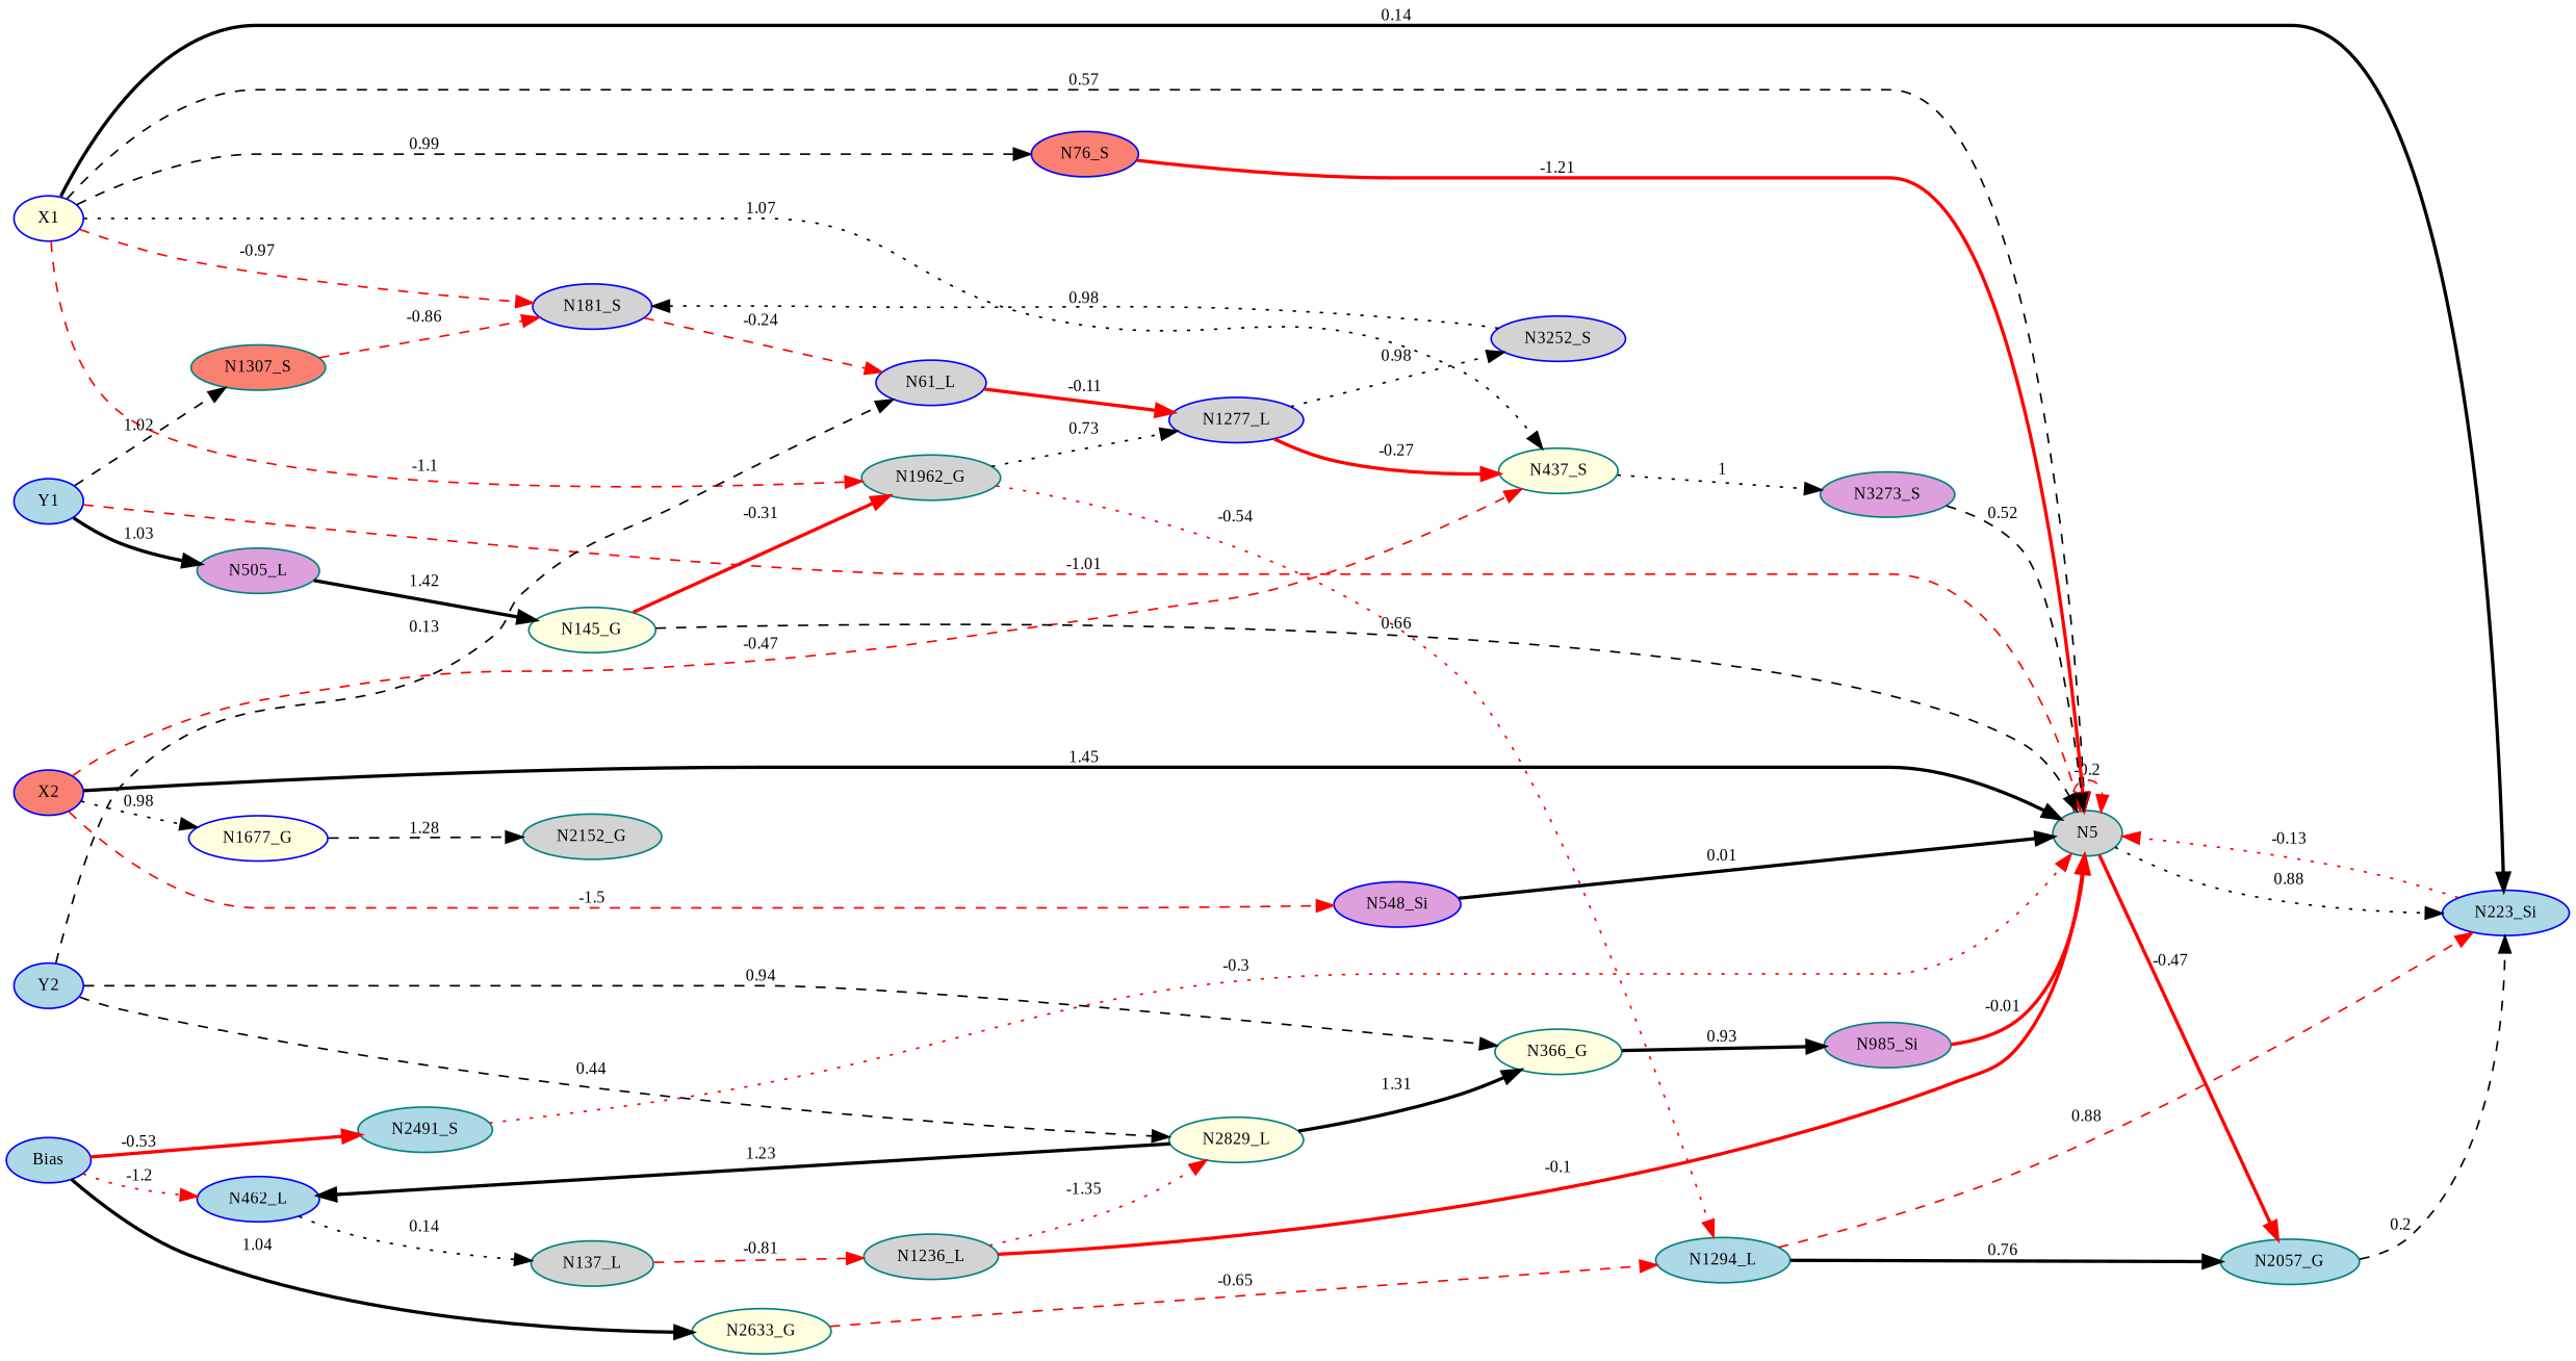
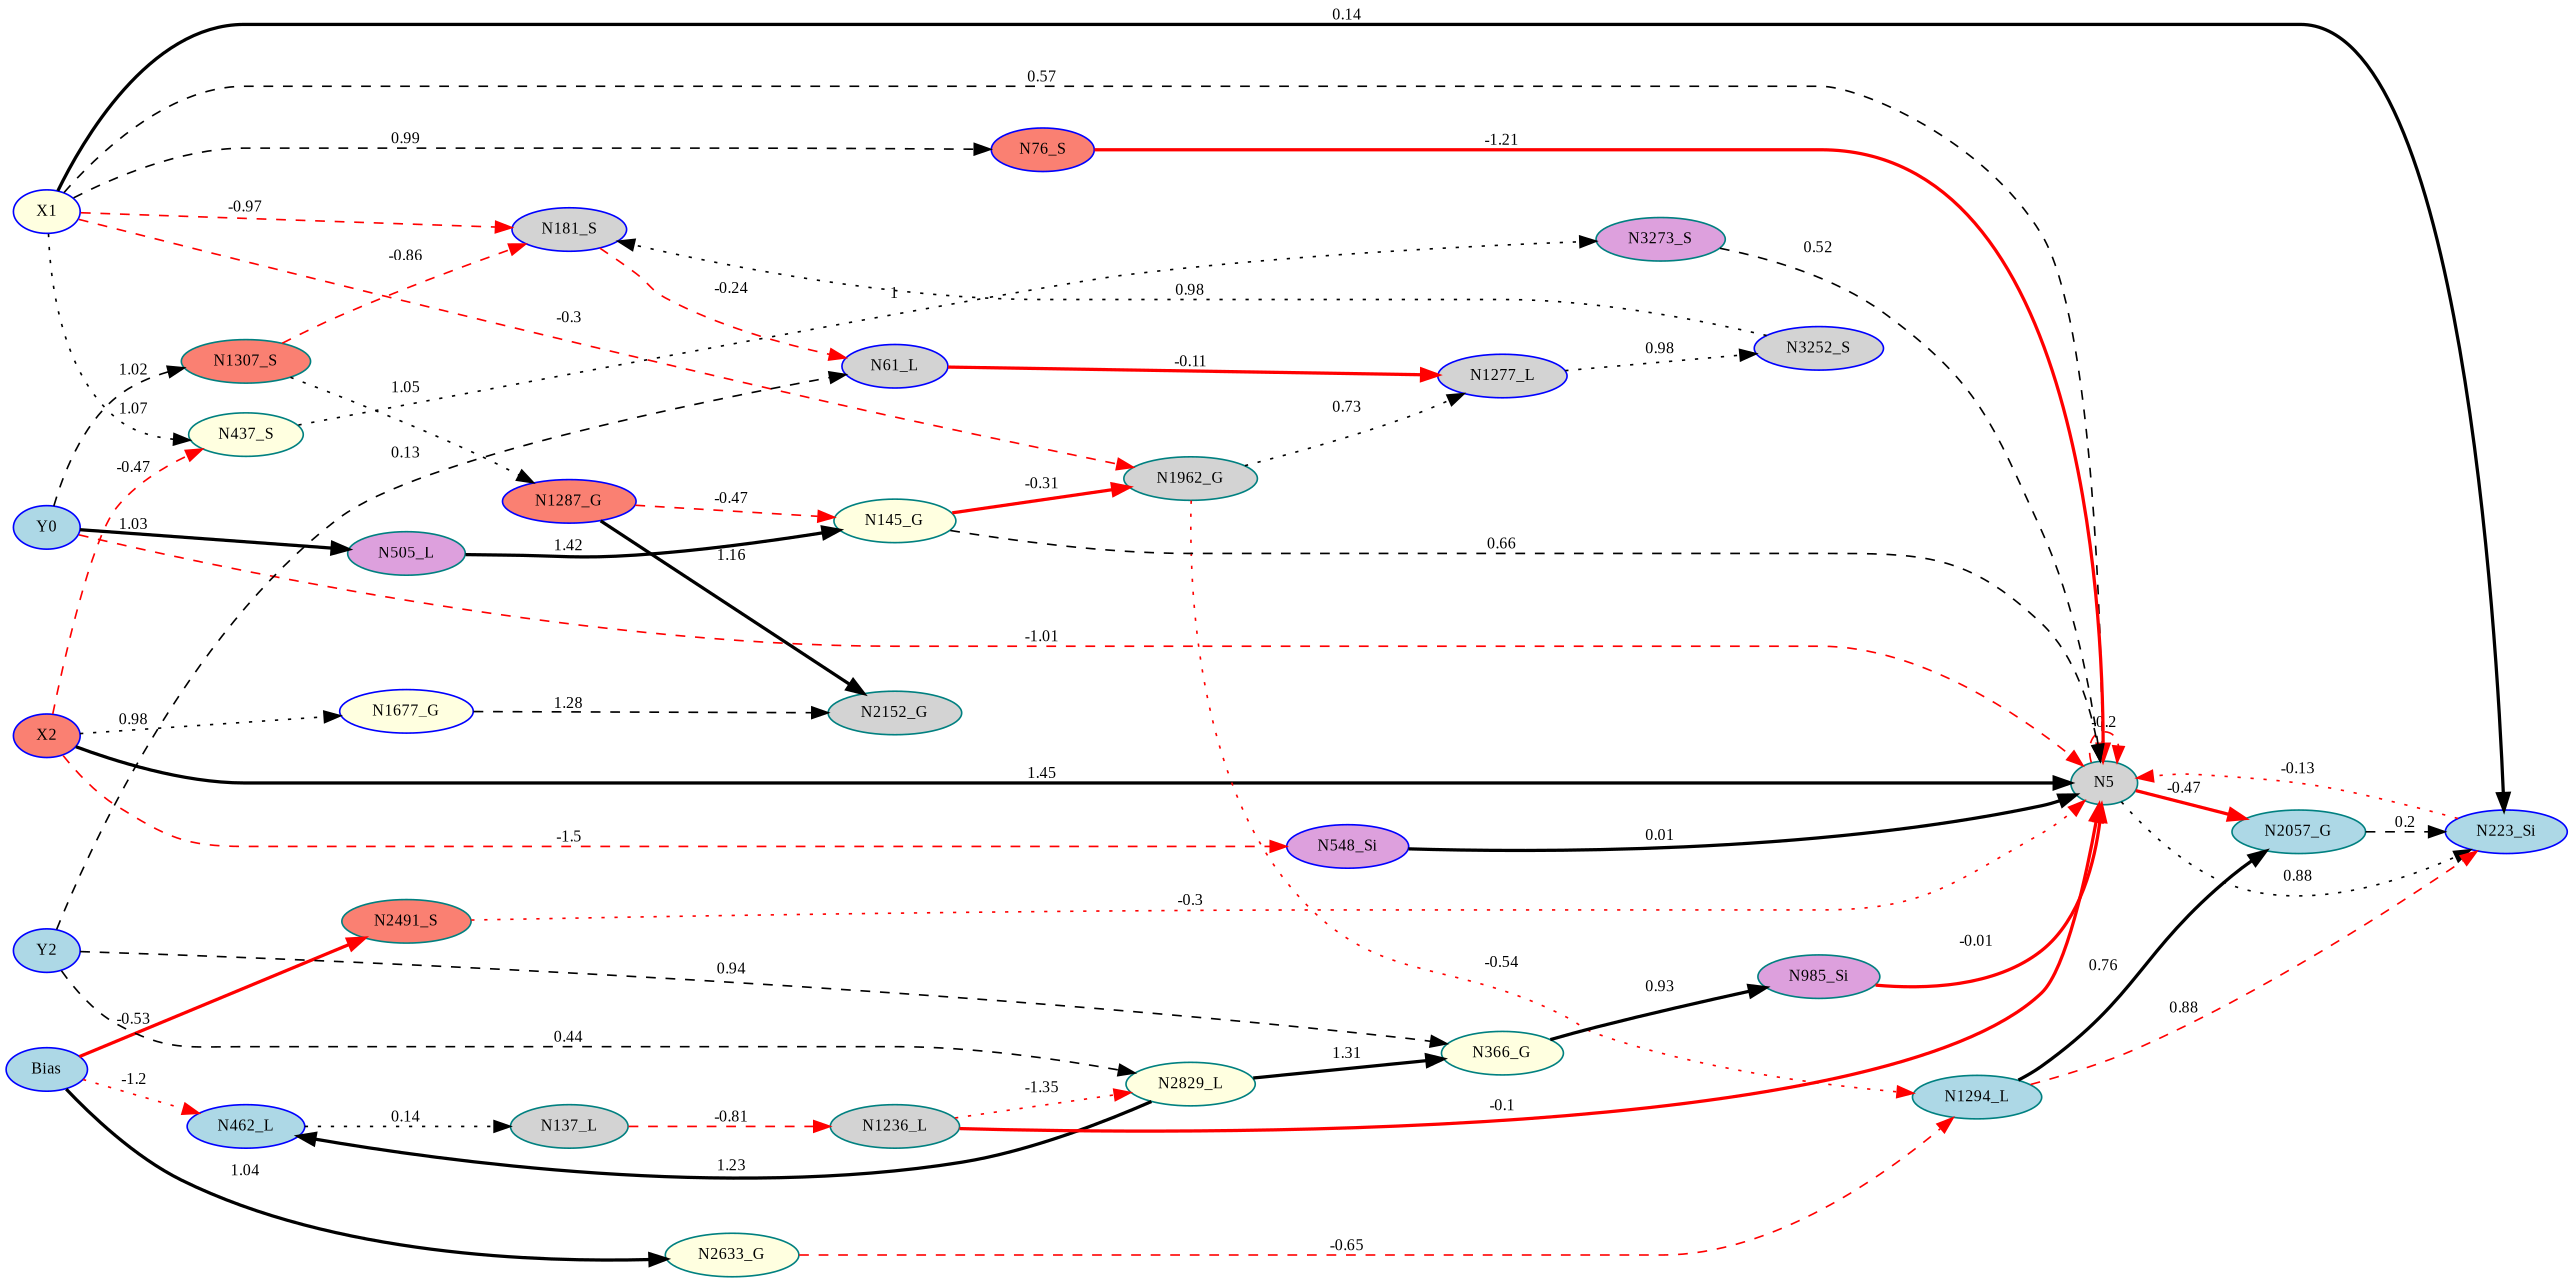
  digraph {
    fontname="Liberation Serif"
    rankdir=LR
    node [color=teal fillcolor=lightgrey fontname="Liberation Serif" fontsize=10 shape=ellipse style=filled]
    edge [color=black fontname="Liberation Serif" fontsize=10 style=dashed]
    N5 [height=0.1 width=0.1]
    n2 [color=blue fillcolor=lightblue height=0.1 label=Bias width=0.1]
    n3 [color=blue fillcolor=lightyellow height=0.1 label=X1 width=0.1]
-   n4 [color=blue fillcolor=lightblue height=0.1 label=Y1 width=0.1]
+   n4 [color=blue fillcolor=lightblue height=0.1 label=Y0 width=0.1]
    n5 [color=blue fillcolor=salmon height=0.1 label=X2 width=0.1]
    n6 [color=blue fillcolor=lightblue height=0.1 label=Y2 width=0.1]
    n7 [color=blue fillcolor=lightblue height=0.1 label=N223_Si width=0.1]
    n8 [fillcolor=lightblue height=0.1 label=N2057_G width=0.1]
    n9 [color=blue fillcolor=lightblue height=0.1 label=N462_L width=0.1]
-   n10 [fillcolor=lightblue height=0.1 label=N2491_S width=0.1]
+   n10 [fillcolor=salmon height=0.1 label=N2491_S width=0.1]
    n11 [fillcolor=lightyellow height=0.1 label=N2633_G width=0.1]
    n12 [color=blue fillcolor=salmon height=0.1 label=N76_S width=0.1]
    n13 [color=blue height=0.1 label=N181_S width=0.1]
    n14 [fillcolor=lightyellow height=0.1 label=N437_S width=0.1]
    n15 [height=0.1 label=N1962_G width=0.1]
    n16 [fillcolor=plum height=0.1 label=N505_L width=0.1]
    n17 [fillcolor=salmon height=0.1 label=N1307_S width=0.1]
    n18 [color=blue fillcolor=plum height=0.1 label=N548_Si width=0.1]
    n19 [color=blue fillcolor=lightyellow height=0.1 label=N1677_G width=0.1]
    n20 [color=blue height=0.1 label=N61_L width=0.1]
    n21 [fillcolor=lightyellow height=0.1 label=N366_G width=0.1]
    n22 [fillcolor=lightyellow height=0.1 label=N2829_L width=0.1]
    n23 [height=0.1 label=N137_L width=0.1]
    n24 [fillcolor=lightblue height=0.1 label=N1294_L width=0.1]
    n25 [fillcolor=plum height=0.1 label=N3273_S width=0.1]
    n26 [color=blue height=0.1 label=N1277_L width=0.1]
    n27 [fillcolor=lightyellow height=0.1 label=N145_G width=0.1]
+   n28 [color=blue fillcolor=salmon height=0.1 label=N1287_G width=0.1]
    n29 [height=0.1 label=N2152_G width=0.1]
    n30 [fillcolor=plum height=0.1 label=N985_Si width=0.1]
    n31 [color=blue height=0.1 label=N3252_S width=0.1]
    n32 [height=0.1 label=N1236_L width=0.1]
    subgraph sub_1 {
      rank=same
      N5
    }
    subgraph sub_2 {
      rank=same
      n2
      n3
      n4
      n5
      n6
    }
    N5 -> N5 [arrowType=inv color=red label=-0.2]
    N5 -> n7 [label=0.88 style=dotted]
    N5 -> n8 [arrowType=inv color=red label=-0.47 style=bold]
    n2 -> n9 [arrowType=inv color=red label=-1.2 style=dotted]
    n2 -> n10 [arrowType=inv color=red label=-0.53 style=bold]
    n2 -> n11 [label=1.04 style=bold]
    n3 -> N5 [label=0.57]
    n3 -> n4 [style=invis color="" fontsize=""]
    n3 -> n7 [label=0.14 style=bold]
    n3 -> n12 [label=0.99]
    n3 -> n13 [arrowType=inv color=red label=-0.97]
    n3 -> n14 [label=1.07 style=dotted]
-   n3 -> n15 [arrowType=inv color=red label=-1.1]
+   n3 -> n15 [arrowType=inv color=red label=-0.3]
    n4 -> N5 [arrowType=inv color=red label=-1.01]
    n4 -> n5 [style=invis color="" fontsize=""]
    n4 -> n16 [label=1.03 style=bold]
    n4 -> n17 [label=1.02]
    n5 -> N5 [label=1.45 style=bold]
    n5 -> n6 [style=invis color="" fontsize=""]
    n5 -> n14 [arrowType=inv color=red label=-0.47]
    n5 -> n18 [arrowType=inv color=red label=-1.5]
    n5 -> n19 [label=0.98 style=dotted]
    n6 -> n2 [style=invis color="" fontsize=""]
    n6 -> n20 [label=0.13]
    n6 -> n21 [label=0.94]
    n6 -> n22 [label=0.44]
    n7 -> N5 [arrowType=inv color=red label=-0.13 style=dotted]
    n8 -> n7 [label=0.2]
    n9 -> n23 [label=0.14 style=dotted]
    n10 -> N5 [arrowType=inv color=red label=-0.3 style=dotted]
    n11 -> n24 [arrowType=inv color=red label=-0.65]
    n12 -> N5 [arrowType=inv color=red label=-1.21 style=bold]
    n13 -> n20 [arrowType=inv color=red label=-0.24]
    n14 -> n25 [label=1 style=dotted]
    n15 -> n24 [arrowType=inv color=red label=-0.54 style=dotted]
    n15 -> n26 [label=0.73 style=dotted]
    n16 -> n27 [label=1.42 style=bold]
    n17 -> n13 [arrowType=inv color=red label=-0.86]
+   n17 -> n28 [label=1.05 style=dotted]
    n18 -> N5 [label=0.01 style=bold]
    n19 -> n29 [label=1.28]
    n20 -> n26 [arrowType=inv color=red label=-0.11 style=bold]
    n21 -> n30 [label=0.93 style=bold]
    n22 -> n9 [label=1.23 style=bold]
    n22 -> n21 [label=1.31 style=bold]
    n23 -> n32 [arrowType=inv color=red label=-0.81]
    n24 -> n7 [color=red label=0.88]
    n24 -> n8 [label=0.76 style=bold]
    n25 -> N5 [label=0.52]
-   n26 -> n14 [arrowType=inv color=red label=-0.27 style=bold]
    n26 -> n31 [label=0.98 style=dotted]
    n27 -> N5 [label=0.66]
    n27 -> n15 [arrowType=inv color=red label=-0.31 style=bold]
+   n28 -> n27 [arrowType=inv color=red label=-0.47]
+   n28 -> n29 [label=1.16 style=bold]
    n30 -> N5 [arrowType=inv color=red label=-0.01 style=bold]
    n31 -> n13 [label=0.98 style=dotted]
    n32 -> N5 [arrowType=inv color=red label=-0.1 style=bold]
    n32 -> n22 [arrowType=inv color=red label=-1.35 style=dotted]
  }
